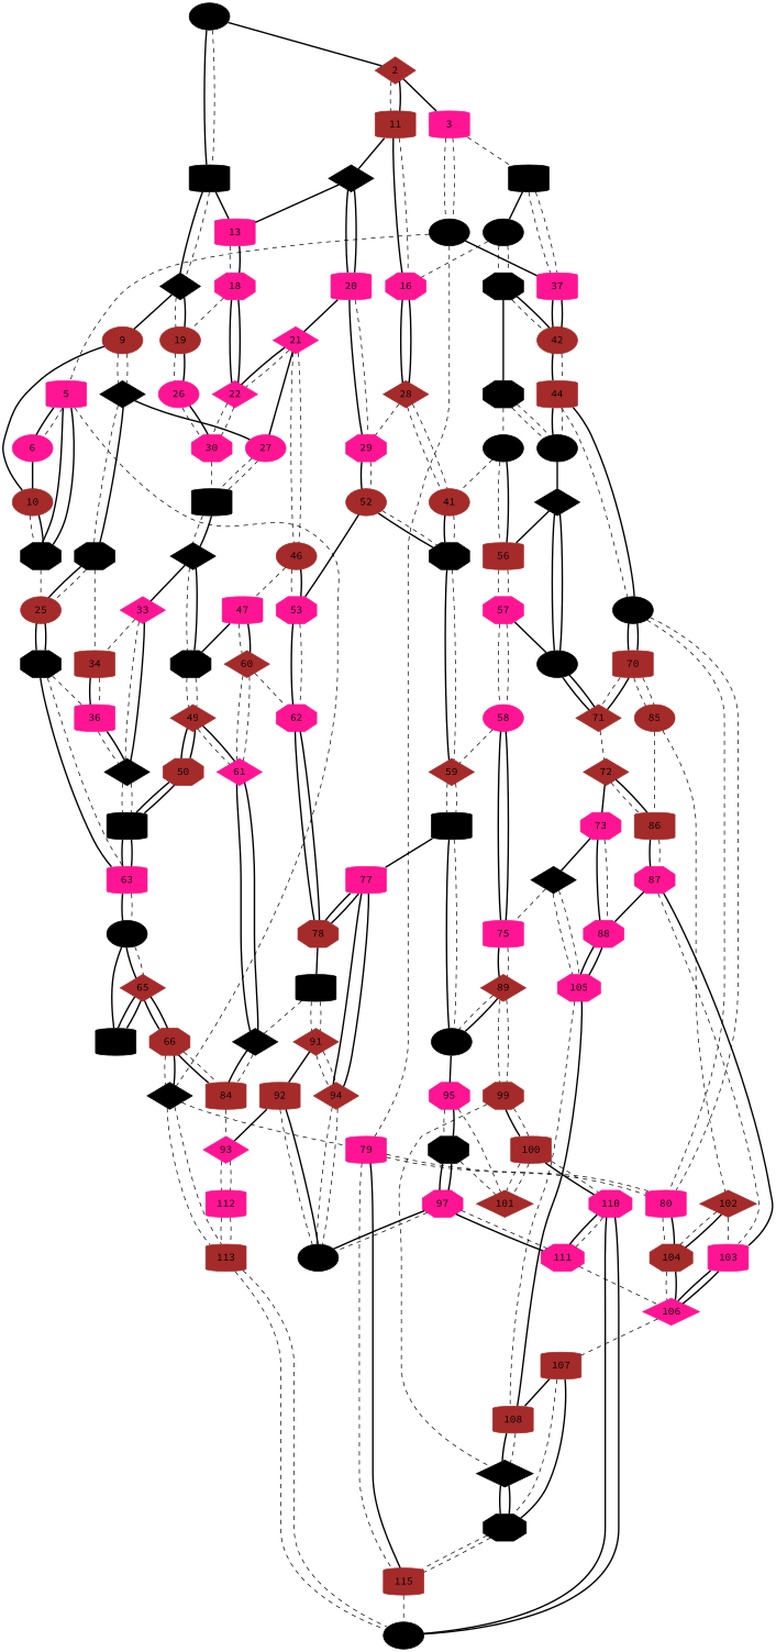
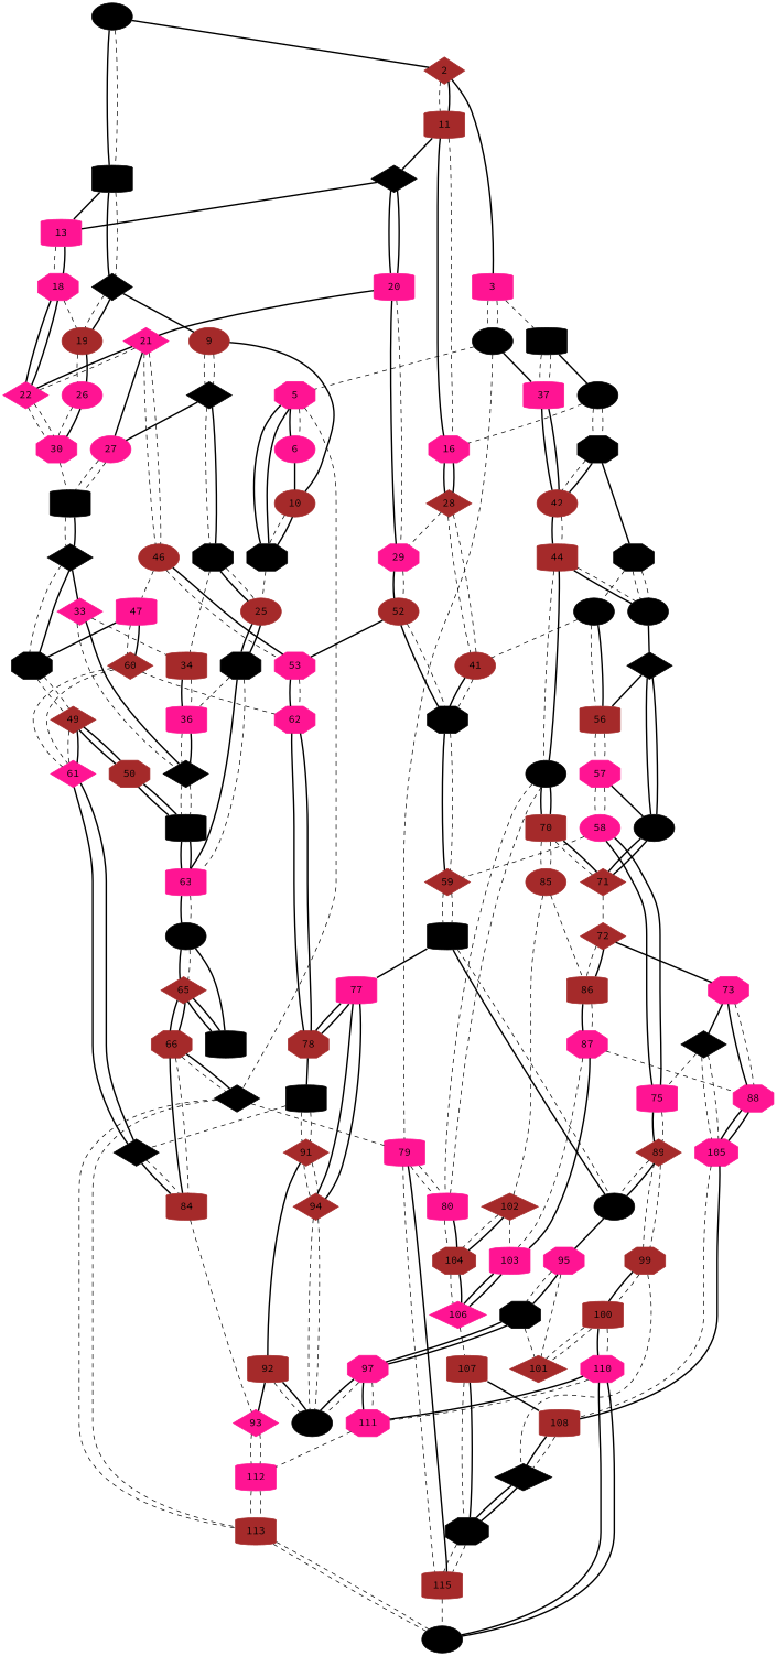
  graph {
    fontname="Source Code Pro"
    node [color=brown fontname="Source Code Pro" shape=cylinder style=filled]
    edge [fontname="Source Code Pro" style=dashed]
    1 [color=black shape=ellipse]
    2 [shape=diamond]
    7 [color=black]
    3 [color=deeppink]
    11
    8 [color=black shape=diamond]
    13 [color=deeppink]
    4 [color=black shape=ellipse]
    14 [color=black]
    12 [color=black shape=diamond]
    16 [color=deeppink shape=octagon]
-   5 [color=deeppink]
+   5 [color=deeppink shape=octagon]
    37 [color=deeppink]
    79 [color=deeppink]
    15 [color=black shape=ellipse]
    6 [color=deeppink shape=ellipse]
    17 [color=black shape=octagon]
    67 [color=black shape=diamond]
    42 [shape=ellipse]
    80 [color=deeppink]
    115
    10 [shape=ellipse]
    25 [shape=ellipse]
    113
    9 [shape=ellipse]
    19 [shape=ellipse]
    18 [color=deeppink shape=octagon]
    23 [color=black shape=diamond]
    26 [color=deeppink shape=ellipse]
    24 [color=black shape=octagon]
    27 [color=deeppink shape=ellipse]
    20 [color=deeppink]
    28 [shape=diamond]
    21 [color=deeppink shape=diamond]
    29 [color=deeppink shape=octagon]
    22 [color=deeppink shape=diamond]
    38 [color=black shape=octagon]
    39 [color=black shape=octagon]
    41 [shape=ellipse]
    35 [color=black shape=octagon]
    30 [color=deeppink shape=octagon]
    46 [shape=ellipse]
    52 [shape=ellipse]
    47 [color=deeppink]
    53 [color=deeppink shape=octagon]
    31 [color=black]
    34
    36 [color=deeppink]
    63 [color=deeppink]
    32 [color=black shape=diamond]
    54 [color=black shape=octagon]
    33 [color=deeppink shape=diamond]
    48 [color=black shape=octagon]
    43 [color=black shape=diamond]
    49 [shape=diamond]
    51 [color=black]
    64 [color=black shape=ellipse]
    44
    40 [color=black shape=ellipse]
    45 [color=black shape=ellipse]
    56
    55 [color=black shape=diamond]
    57 [color=deeppink shape=octagon]
    59 [shape=diamond]
    69 [color=black shape=ellipse]
    70
    68 [color=black shape=ellipse]
    60 [shape=diamond]
    62 [color=deeppink shape=octagon]
    61 [color=deeppink shape=diamond]
    50 [shape=octagon]
    82 [color=black shape=diamond]
    78 [shape=octagon]
    76 [color=black]
    71 [shape=diamond]
    58 [color=deeppink shape=ellipse]
    75 [color=deeppink]
    89 [shape=diamond]
    77 [color=deeppink]
    90 [color=black shape=ellipse]
    84
    81 [color=black]
    65 [shape=diamond]
    83 [color=black]
    66 [shape=octagon]
    93 [color=deeppink shape=diamond]
    116 [color=black shape=ellipse]
    72 [shape=diamond]
    85 [shape=ellipse]
    104 [shape=octagon]
    86
    102 [shape=diamond]
    73 [color=deeppink shape=octagon]
    74 [color=black shape=diamond]
    88 [color=deeppink shape=octagon]
    87 [color=deeppink shape=octagon]
    105 [color=deeppink shape=octagon]
    108
    99 [shape=octagon]
    94 [shape=diamond]
    95 [color=deeppink shape=octagon]
    98 [color=black shape=ellipse]
    91 [shape=diamond]
    106 [color=deeppink shape=diamond]
    92
    112 [color=deeppink]
    103 [color=deeppink]
    100
    109 [color=black shape=diamond]
    96 [color=black shape=octagon]
    101 [shape=diamond]
    97 [color=deeppink shape=octagon]
    111 [color=deeppink shape=octagon]
    110 [color=deeppink shape=octagon]
    114 [color=black shape=octagon]
    107
    1 -- 2 [style=bold]
    1 -- 7 [style=bold]
    1 -- 7
    2 -- 3 [style=bold]
    2 -- 11
    2 -- 11 [style=bold]
    7 -- 8 [style=bold]
    7 -- 8
    7 -- 13 [style=bold]
    3 -- 4
    3 -- 4
    3 -- 14
    11 -- 12 [style=bold]
    11 -- 16 [style=bold]
    11 -- 16
    8 -- 9 [style=bold]
    8 -- 19
    8 -- 19 [style=bold]
    13 -- 18
    13 -- 18 [style=bold]
    4 -- 5
    4 -- 37 [style=bold]
    4 -- 79
    14 -- 37
    14 -- 37
    14 -- 15 [style=bold]
    12 -- 13 [style=bold]
    12 -- 20 [style=bold]
    12 -- 20 [style=bold]
    16 -- 28 [style=bold]
    16 -- 28 [style=bold]
    5 -- 6 [style=bold]
    5 -- 6
    5 -- 17 [style=bold]
    5 -- 17 [style=bold]
    5 -- 67
    37 -- 42 [style=bold]
    37 -- 42 [style=bold]
    79 -- 80
    79 -- 80
    79 -- 115
    79 -- 115 [style=bold]
    15 -- 16
    15 -- 38
    15 -- 38
    6 -- 10 [style=bold]
    17 -- 25
    67 -- 79
    67 -- 113
    67 -- 113
    42 -- 44 [style=bold]
    42 -- 44
    80 -- 104
    80 -- 104 [style=bold]
    115 -- 116
    10 -- 17
    10 -- 17 [style=bold]
    25 -- 35 [style=bold]
    25 -- 35 [style=bold]
    113 -- 116
    113 -- 116
    9 -- 10 [style=bold]
    9 -- 23
    9 -- 23
    19 -- 26
    19 -- 26 [style=bold]
    18 -- 19
    18 -- 22 [style=bold]
    18 -- 22 [style=bold]
    23 -- 24
    23 -- 24 [style=bold]
    23 -- 27 [style=bold]
    26 -- 30
    26 -- 30 [style=bold]
    24 -- 25 [style=bold]
    24 -- 25
    24 -- 34
    27 -- 31
    27 -- 31
    20 -- 21 [style=bold]
    20 -- 29 [style=bold]
    20 -- 29
    28 -- 29
    28 -- 41
    28 -- 41
    21 -- 27 [style=bold]
    21 -- 22 [style=bold]
    21 -- 22
    21 -- 46
    21 -- 46
    29 -- 52 [style=bold]
    29 -- 52
    22 -- 30
    22 -- 30
    38 -- 42
    38 -- 42 [style=bold]
    38 -- 39 [style=bold]
    39 -- 40
    39 -- 45
    39 -- 45
    41 -- 54 [style=bold]
    41 -- 54
    35 -- 36
    35 -- 63 [style=bold]
    35 -- 63
    30 -- 31
    46 -- 47
    46 -- 53
    46 -- 53 [style=bold]
    52 -- 53 [style=bold]
    52 -- 54 [style=bold]
    52 -- 54
    47 -- 48 [style=bold]
    47 -- 60
    47 -- 60 [style=bold]
    53 -- 62 [style=bold]
    53 -- 62
    31 -- 32
    31 -- 32 [style=bold]
    34 -- 36 [style=bold]
    34 -- 36
    36 -- 43
    36 -- 43 [style=bold]
    63 -- 64 [style=bold]
    63 -- 64
    32 -- 33 [style=bold]
    32 -- 48
    32 -- 48 [style=bold]
    54 -- 59 [style=bold]
    54 -- 59
    33 -- 34
    33 -- 43
    33 -- 43 [style=bold]
    48 -- 49
    48 -- 49
    43 -- 51
    43 -- 51
    49 -- 61
    49 -- 61 [style=bold]
    49 -- 50 [style=bold]
    49 -- 50 [style=bold]
    51 -- 63 [style=bold]
    51 -- 63 [style=bold]
    64 -- 65 [style=bold]
    64 -- 65
    64 -- 83 [style=bold]
    44 -- 45 [style=bold]
    44 -- 45
    44 -- 69
    44 -- 69 [style=bold]
    40 -- 41
    40 -- 56
    40 -- 56 [style=bold]
    45 -- 55 [style=bold]
    56 -- 57
    56 -- 57
    55 -- 56 [style=bold]
    55 -- 68 [style=bold]
    55 -- 68 [style=bold]
    57 -- 68 [style=bold]
    57 -- 58
    57 -- 58
    59 -- 76
    59 -- 76
    69 -- 80
    69 -- 80
    69 -- 70 [style=bold]
    69 -- 70 [style=bold]
    70 -- 71
    70 -- 71 [style=bold]
    70 -- 85
    70 -- 85
    68 -- 71 [style=bold]
    68 -- 71 [style=bold]
    60 -- 62
    60 -- 61
    60 -- 61
    62 -- 78 [style=bold]
    62 -- 78 [style=bold]
    61 -- 82 [style=bold]
    61 -- 82 [style=bold]
    50 -- 51 [style=bold]
    50 -- 51 [style=bold]
    82 -- 84 [style=bold]
    82 -- 84
    78 -- 81 [style=bold]
    76 -- 77 [style=bold]
    76 -- 90 [style=bold]
    76 -- 90
    71 -- 72
    58 -- 59
    58 -- 75 [style=bold]
    58 -- 75 [style=bold]
    75 -- 89 [style=bold]
    75 -- 89
    89 -- 90
    89 -- 90 [style=bold]
    89 -- 99
    89 -- 99
    77 -- 78 [style=bold]
    77 -- 78 [style=bold]
    77 -- 94 [style=bold]
    77 -- 94 [style=bold]
    90 -- 95 [style=bold]
    84 -- 93
    81 -- 82
    81 -- 91
    81 -- 91
    65 -- 83 [style=bold]
    65 -- 83 [style=bold]
    65 -- 66 [style=bold]
    65 -- 66 [style=bold]
    66 -- 67
    66 -- 67 [style=bold]
    66 -- 84 [style=bold]
    66 -- 84
    93 -- 112
    93 -- 112
    72 -- 86
    72 -- 86 [style=bold]
    72 -- 73 [style=bold]
    85 -- 86
    85 -- 102
    104 -- 106
    104 -- 106 [style=bold]
    86 -- 87 [style=bold]
    86 -- 87
    102 -- 104
    102 -- 104 [style=bold]
    102 -- 103
    73 -- 74 [style=bold]
    73 -- 88 [style=bold]
    73 -- 88
    74 -- 75
    74 -- 105
    74 -- 105
    88 -- 105 [style=bold]
    88 -- 105 [style=bold]
-   87 -- 88 [style=bold]
+   87 -- 88
    87 -- 103
    87 -- 103 [style=bold]
    105 -- 108
    105 -- 108 [style=bold]
    108 -- 109 [style=bold]
    108 -- 109
    99 -- 100 [style=bold]
    99 -- 100
    99 -- 109
    94 -- 98
    94 -- 98
    95 -- 96
    95 -- 96 [style=bold]
    95 -- 101
    91 -- 94
    91 -- 94
    91 -- 92 [style=bold]
    106 -- 107
    92 -- 93 [style=bold]
    92 -- 98
    92 -- 98 [style=bold]
    112 -- 113
    112 -- 113
    103 -- 106 [style=bold]
    103 -- 106 [style=bold]
    100 -- 101
    100 -- 101
    100 -- 110 [style=bold]
    100 -- 110
    109 -- 114 [style=bold]
    109 -- 114 [style=bold]
    96 -- 101
    96 -- 97 [style=bold]
    96 -- 97 [style=bold]
    97 -- 98 [style=bold]
    97 -- 98
    97 -- 111 [style=bold]
    97 -- 111
-   111 -- 106
+   111 -- 112
    110 -- 116 [style=bold]
    110 -- 116 [style=bold]
    110 -- 111 [style=bold]
    110 -- 111
    114 -- 115
    114 -- 115
    107 -- 108 [style=bold]
    107 -- 114
    107 -- 114 [style=bold]
  }
